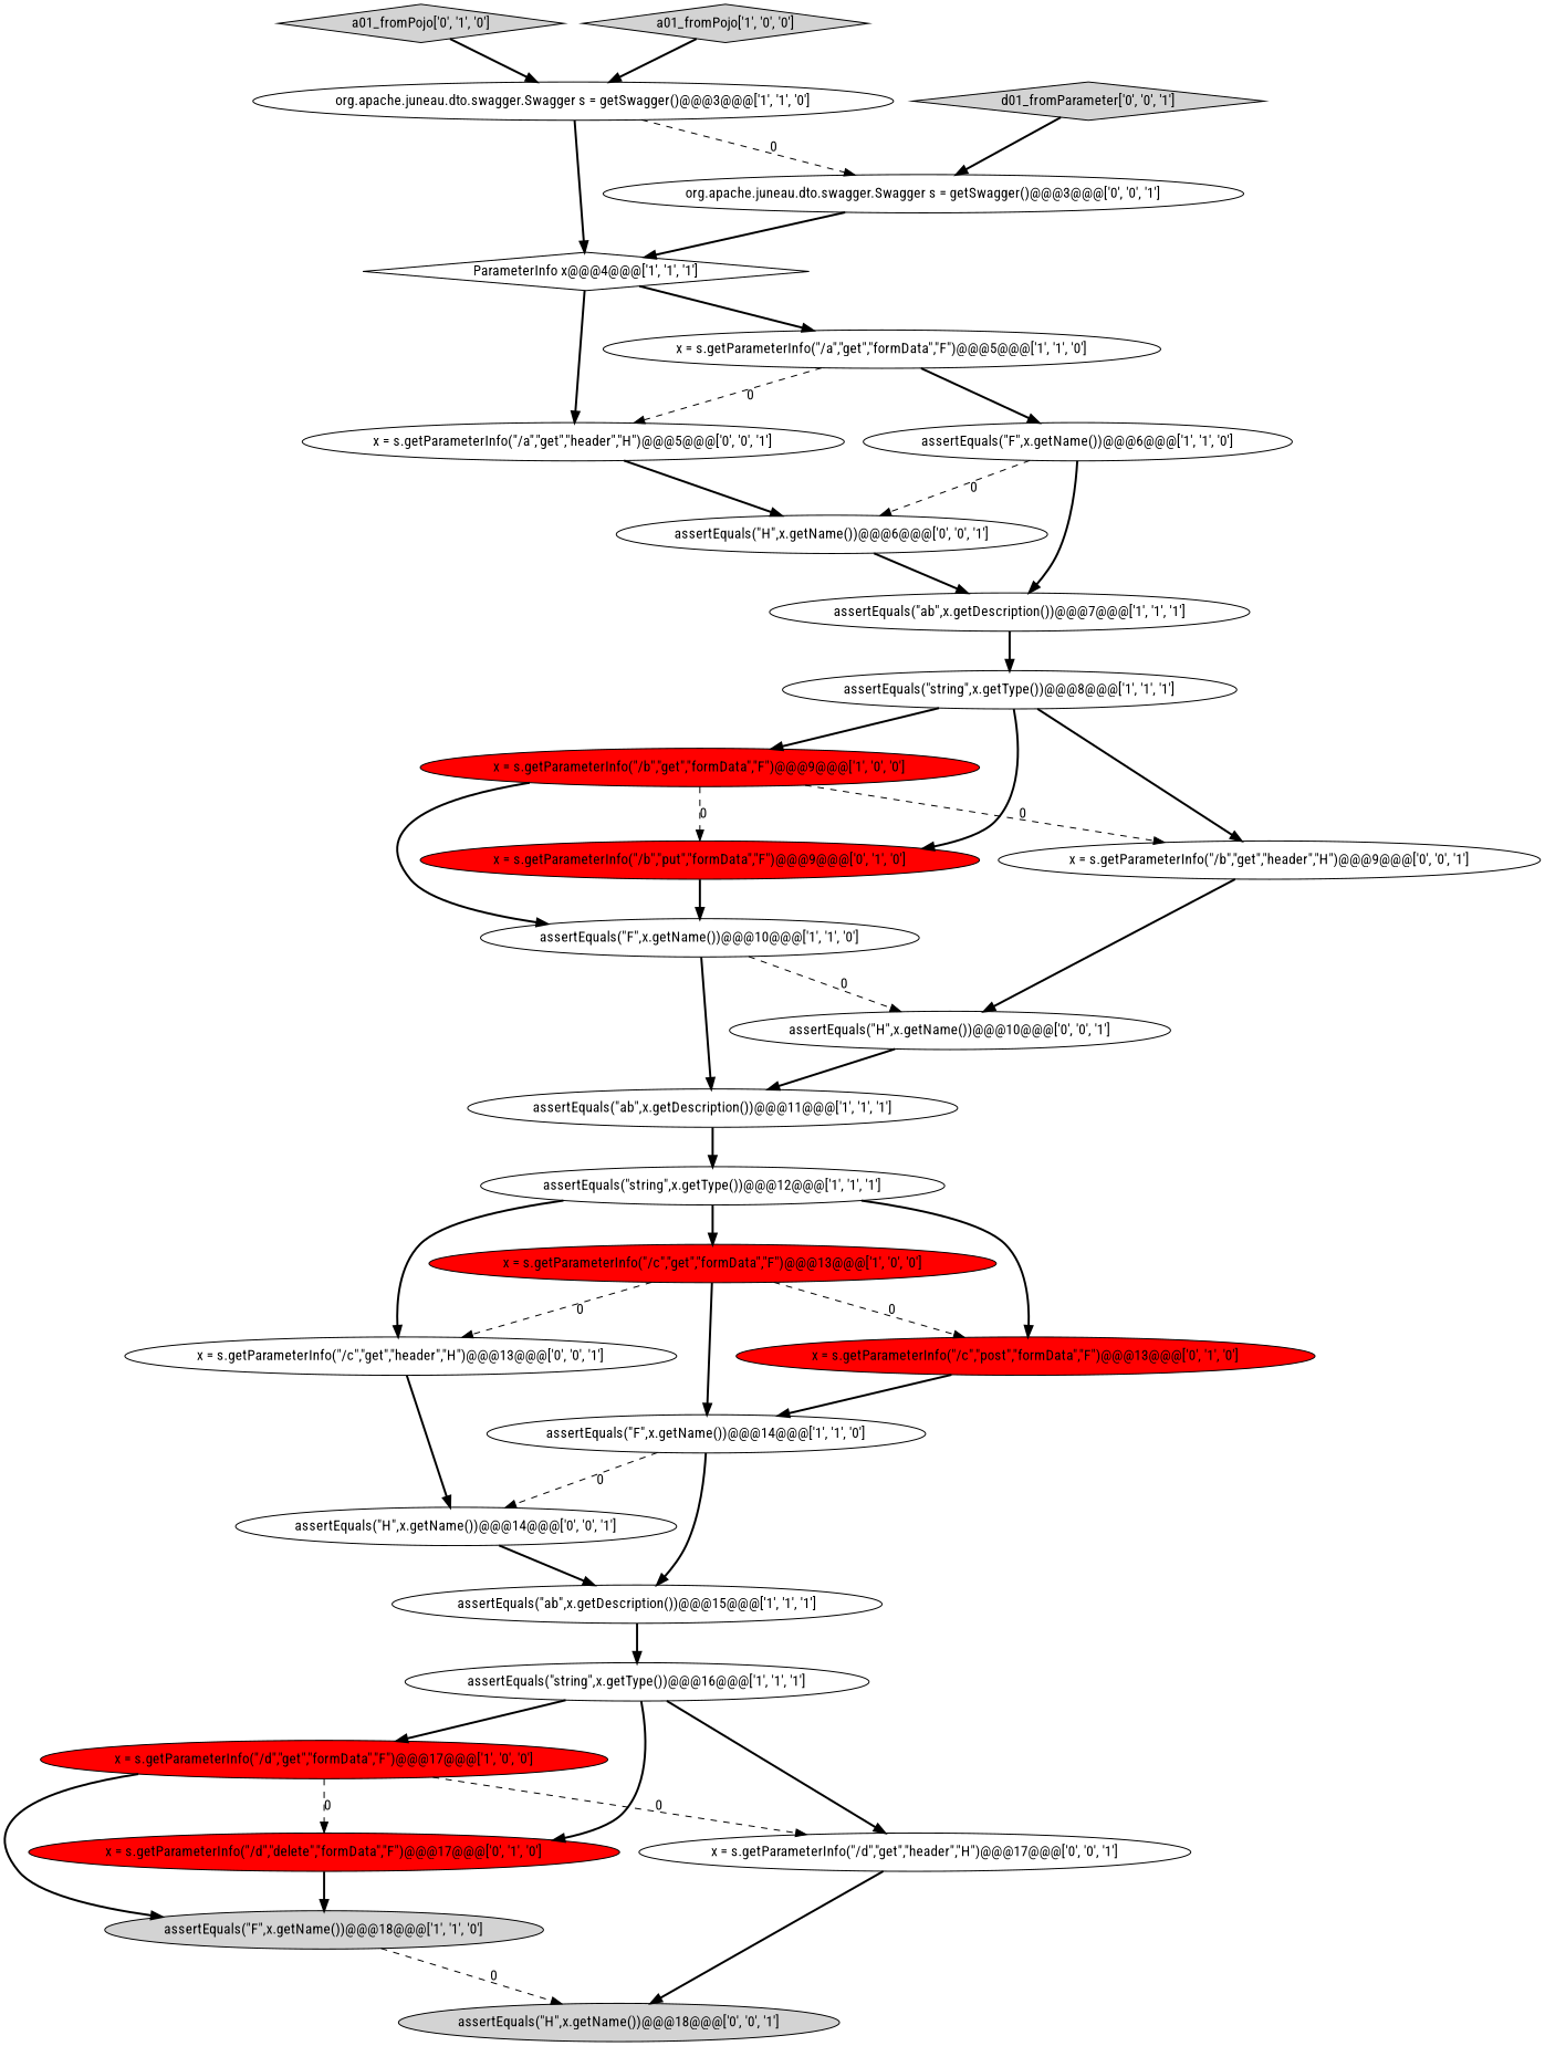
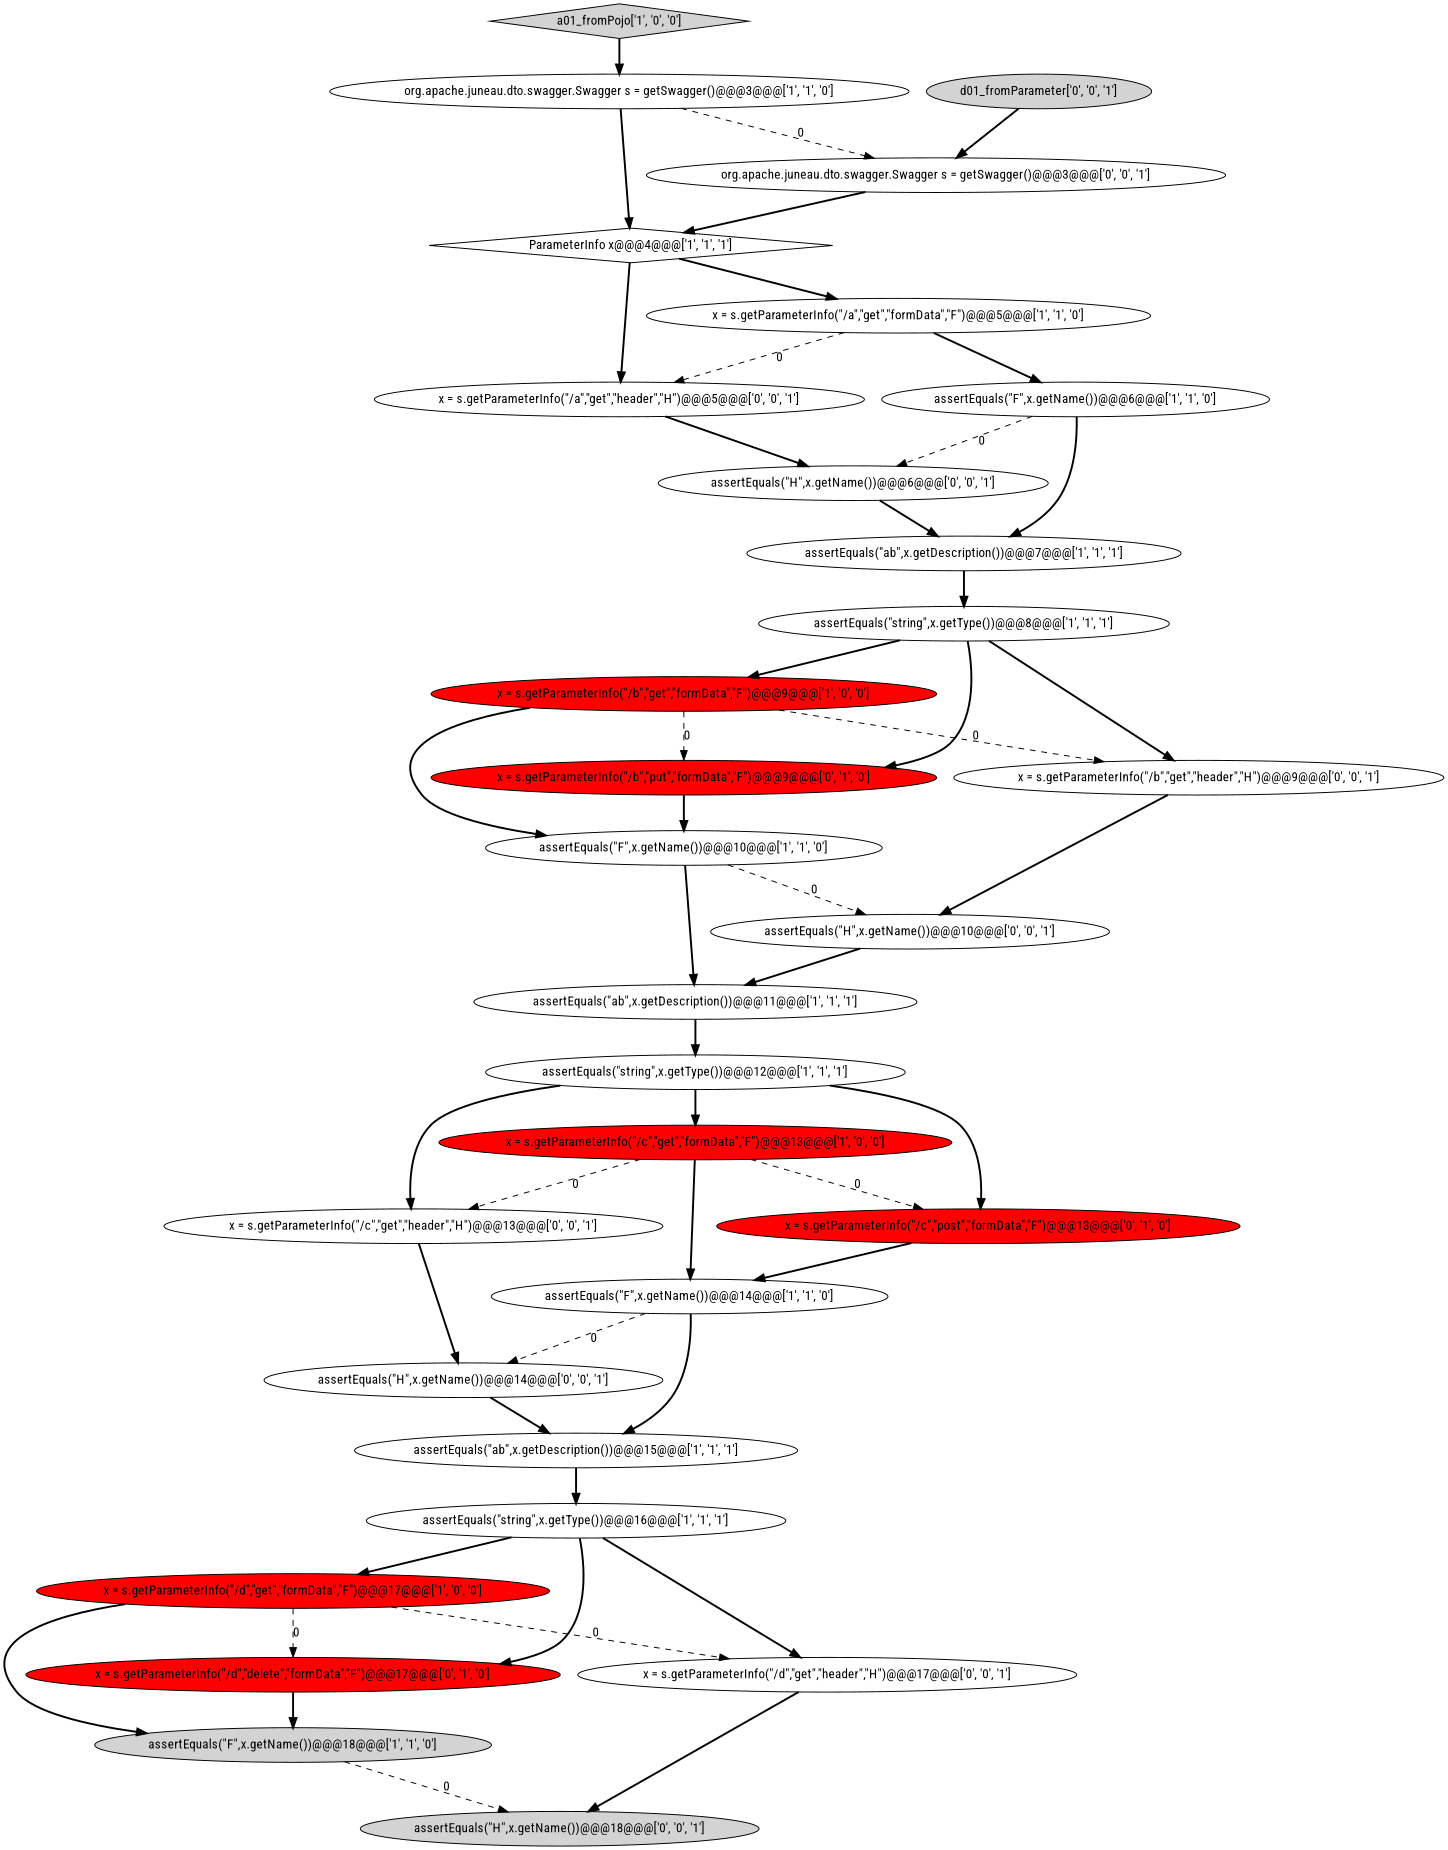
  digraph {
    fontname="Roboto Condensed"
    node [fillcolor=white fontname="Roboto Condensed" shape=ellipse style=filled]
    edge [fontname="Roboto Condensed" style=bold]
    n1 [label="ParameterInfo x@@@4@@@['1', '1', '1']" shape=diamond]
    n2 [label="x = s.getParameterInfo(\"/a\",\"get\",\"header\",\"H\")@@@5@@@['0', '0', '1']"]
    n3 [label="x = s.getParameterInfo(\"/a\",\"get\",\"formData\",\"F\")@@@5@@@['1', '1', '0']"]
    n4 [label="assertEquals(\"H\",x.getName())@@@6@@@['0', '0', '1']"]
    n5 [label="assertEquals(\"F\",x.getName())@@@6@@@['1', '1', '0']"]
    n6 [label="org.apache.juneau.dto.swagger.Swagger s = getSwagger()@@@3@@@['0', '0', '1']"]
    n7 [fillcolor=red label="x = s.getParameterInfo(\"/b\",\"get\",\"formData\",\"F\")@@@9@@@['1', '0', '0']"]
    n8 [fillcolor=red label="x = s.getParameterInfo(\"/b\",\"put\",\"formData\",\"F\")@@@9@@@['0', '1', '0']"]
    n9 [label="assertEquals(\"F\",x.getName())@@@10@@@['1', '1', '0']"]
    n10 [label="x = s.getParameterInfo(\"/b\",\"get\",\"header\",\"H\")@@@9@@@['0', '0', '1']"]
    n11 [label="assertEquals(\"ab\",x.getDescription())@@@11@@@['1', '1', '1']"]
    n12 [label="assertEquals(\"H\",x.getName())@@@10@@@['0', '0', '1']"]
    n13 [label="assertEquals(\"ab\",x.getDescription())@@@7@@@['1', '1', '1']"]
    n14 [label="assertEquals(\"string\",x.getType())@@@8@@@['1', '1', '1']"]
    n15 [label="x = s.getParameterInfo(\"/c\",\"get\",\"header\",\"H\")@@@13@@@['0', '0', '1']"]
    n16 [label="assertEquals(\"H\",x.getName())@@@14@@@['0', '0', '1']"]
    n17 [label="assertEquals(\"ab\",x.getDescription())@@@15@@@['1', '1', '1']"]
    n18 [label="assertEquals(\"string\",x.getType())@@@16@@@['1', '1', '1']"]
    n19 [fillcolor=red label="x = s.getParameterInfo(\"/d\",\"delete\",\"formData\",\"F\")@@@17@@@['0', '1', '0']"]
    n20 [fillcolor=red label="x = s.getParameterInfo(\"/d\",\"get\",\"formData\",\"F\")@@@17@@@['1', '0', '0']"]
    n21 [label="x = s.getParameterInfo(\"/d\",\"get\",\"header\",\"H\")@@@17@@@['0', '0', '1']"]
    n22 [fillcolor=lightgray label="assertEquals(\"F\",x.getName())@@@18@@@['1', '1', '0']"]
    n23 [fillcolor=lightgray label="assertEquals(\"H\",x.getName())@@@18@@@['0', '0', '1']"]
-   n24 [fillcolor=lightgray label="a01_fromPojo['0', '1', '0']" shape=diamond]
    n25 [label="org.apache.juneau.dto.swagger.Swagger s = getSwagger()@@@3@@@['1', '1', '0']"]
    n26 [fillcolor=red label="x = s.getParameterInfo(\"/c\",\"get\",\"formData\",\"F\")@@@13@@@['1', '0', '0']"]
    n27 [label="assertEquals(\"F\",x.getName())@@@14@@@['1', '1', '0']"]
    n28 [fillcolor=red label="x = s.getParameterInfo(\"/c\",\"post\",\"formData\",\"F\")@@@13@@@['0', '1', '0']"]
    n29 [fillcolor=lightgray label="a01_fromPojo['1', '0', '0']" shape=diamond]
-   n30 [fillcolor=lightgray label="d01_fromParameter['0', '0', '1']" shape=diamond]
+   n30 [fillcolor=lightgray label="d01_fromParameter['0', '0', '1']"]
    n31 [label="assertEquals(\"string\",x.getType())@@@12@@@['1', '1', '1']"]
    n1 -> n2
    n1 -> n3
    n2 -> n4
    n3 -> n2 [label=0 style=dashed]
    n3 -> n5
    n4 -> n13
    n5 -> n4 [label=0 style=dashed]
    n5 -> n13
    n6 -> n1
    n7 -> n8 [label=0 style=dashed]
    n7 -> n9
    n7 -> n10 [label=0 style=dashed]
    n8 -> n9
    n9 -> n11
    n9 -> n12 [label=0 style=dashed]
    n10 -> n12
    n11 -> n31
    n12 -> n11
    n13 -> n14
    n14 -> n7
    n14 -> n8
    n14 -> n10
    n15 -> n16
    n16 -> n17
    n17 -> n18
    n18 -> n19
    n18 -> n20
    n18 -> n21
    n19 -> n22
    n20 -> n19 [label=0 style=dashed]
    n20 -> n21 [label=0 style=dashed]
    n20 -> n22
    n21 -> n23
    n22 -> n23 [label=0 style=dashed]
-   n24 -> n25
    n25 -> n1
    n25 -> n6 [label=0 style=dashed]
    n26 -> n15 [label=0 style=dashed]
    n26 -> n27
    n26 -> n28 [label=0 style=dashed]
    n27 -> n16 [label=0 style=dashed]
    n27 -> n17
    n28 -> n27
    n29 -> n25
    n30 -> n6
    n31 -> n15
    n31 -> n26
    n31 -> n28
  }
